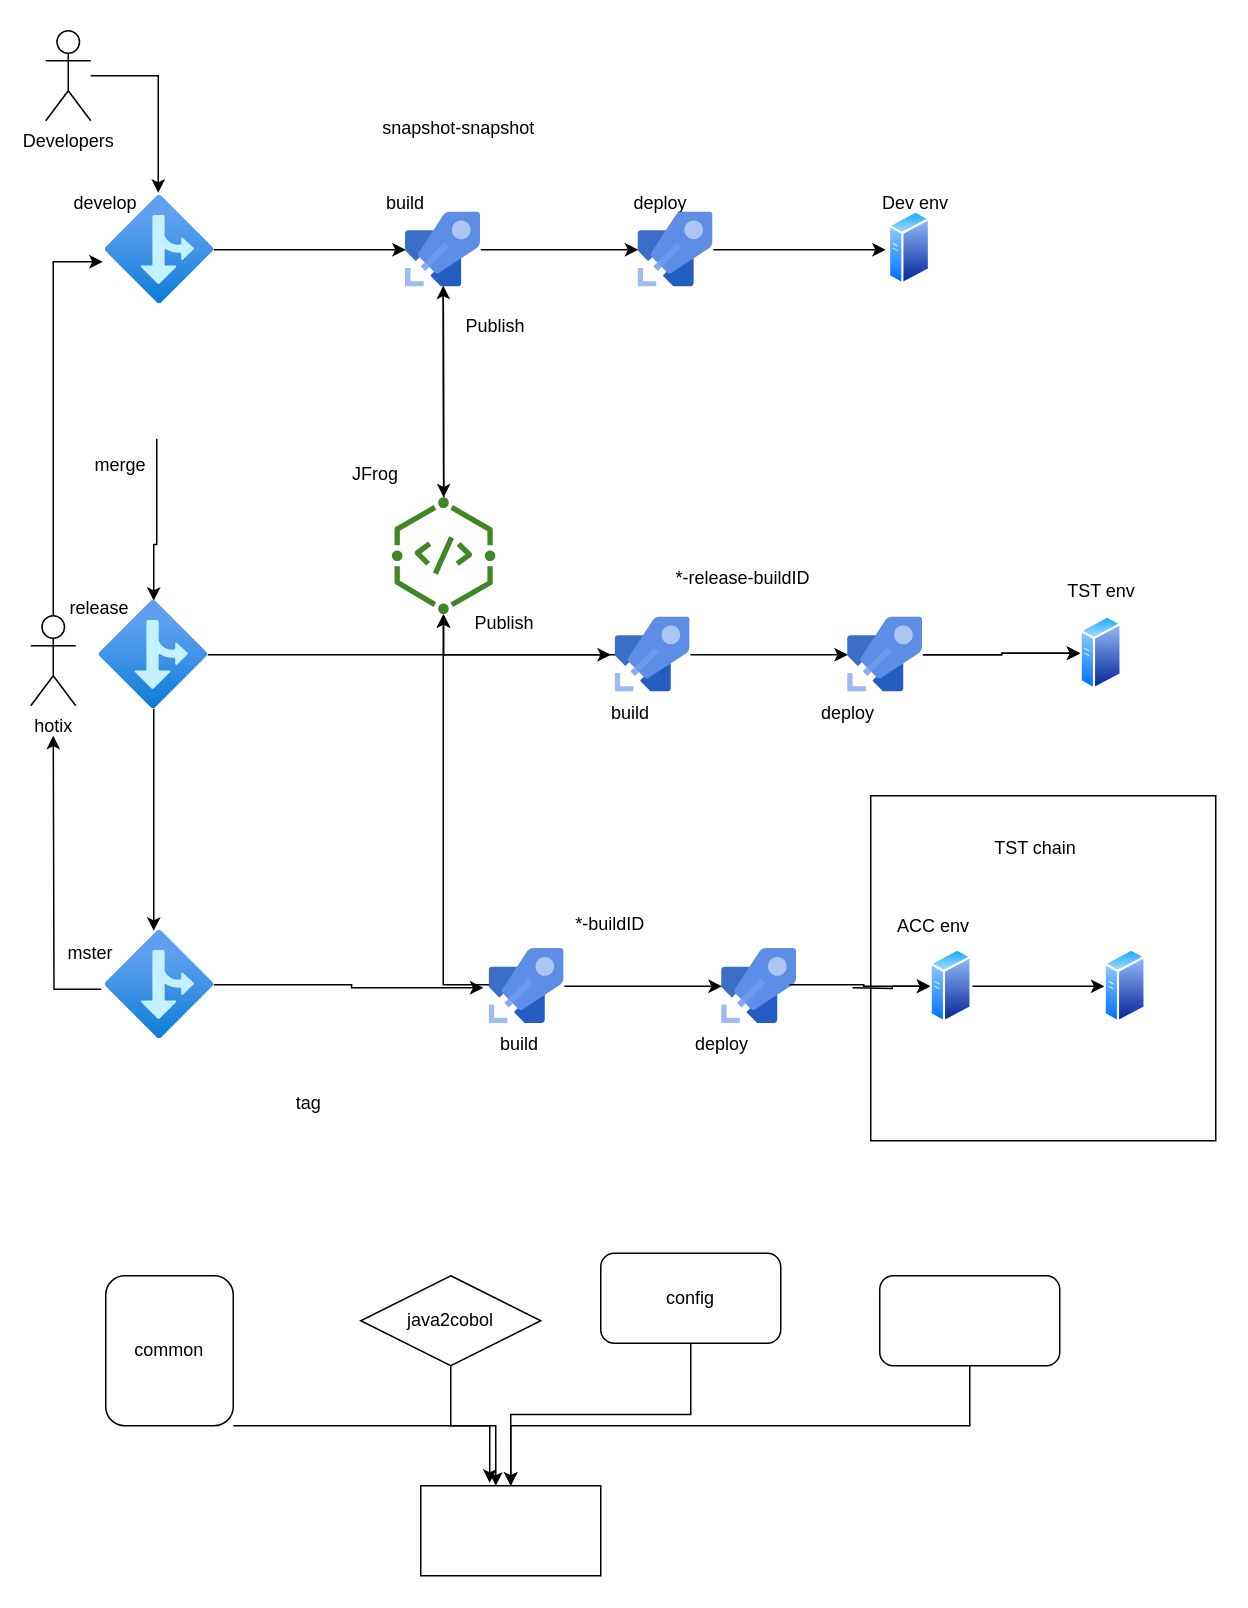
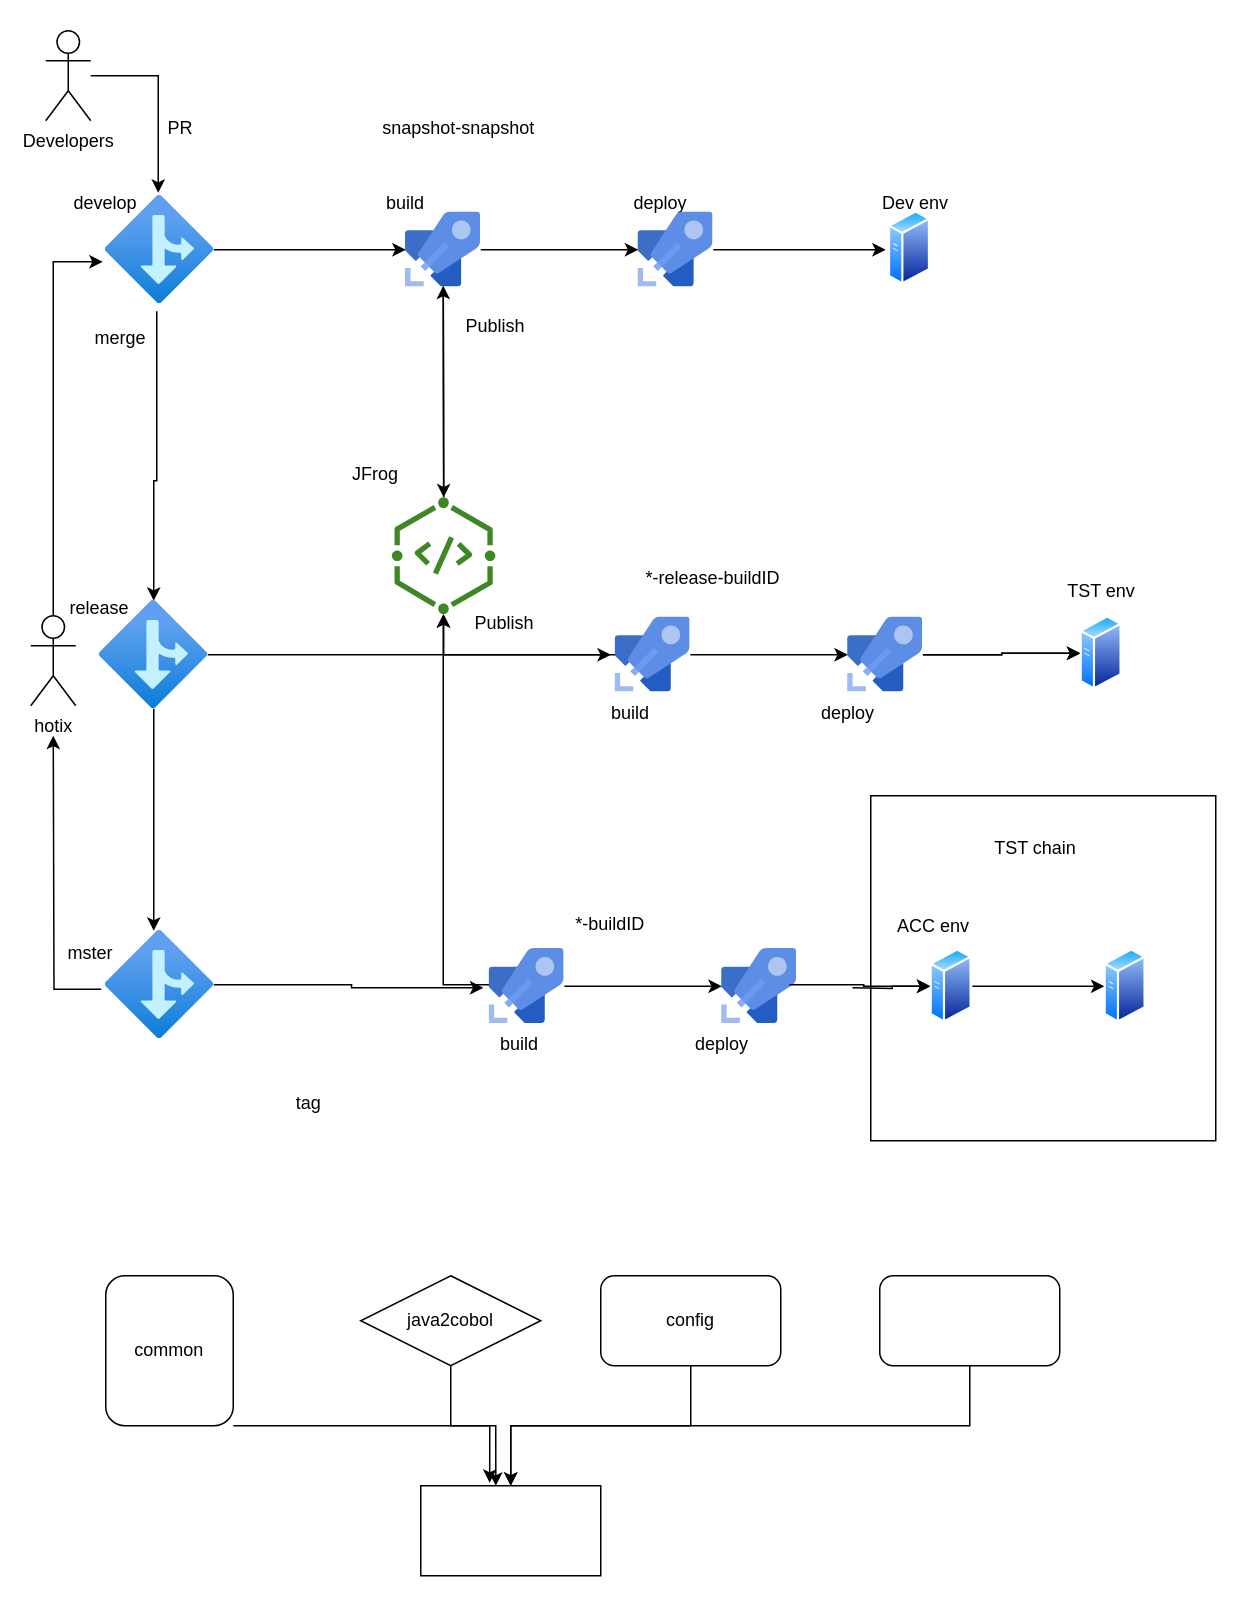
  <mxCell id="0" />
  <mxCell id="1" parent="0" />
  <mxCell id="2" value="" style="edgeStyle=orthogonalEdgeStyle;rounded=0;orthogonalLoop=1;jettySize=auto;html=1;exitX=0.9;exitY=-0.1;exitDx=0;exitDy=0;exitPerimeter=0;" edge="1" parent="1" source="40" target="8"><mxGeometry relative="1" as="geometry"><mxPoint x="106" y="250" as="sourcePoint" /></mxGeometry></mxCell>
  <mxCell id="3" style="edgeStyle=orthogonalEdgeStyle;rounded=0;orthogonalLoop=1;jettySize=auto;html=1;" edge="1" parent="1" source="4" target="20"><mxGeometry relative="1" as="geometry" /></mxCell>
  <mxCell id="4" value="" style="image;aspect=fixed;html=1;points=[];align=center;fontSize=12;image=img/lib/azure2/general/Branch.svg;" vertex="1" parent="1"><mxGeometry x="70" y="130" width="72" height="72" as="geometry" /></mxCell>
  <mxCell id="5" style="edgeStyle=orthogonalEdgeStyle;rounded=0;orthogonalLoop=1;jettySize=auto;html=1;entryX=-0.06;entryY=0.5;entryDx=0;entryDy=0;entryPerimeter=0;" edge="1" parent="1" source="8" target="14"><mxGeometry relative="1" as="geometry" /></mxCell>
  <mxCell id="6" style="edgeStyle=orthogonalEdgeStyle;rounded=0;orthogonalLoop=1;jettySize=auto;html=1;exitX=-0.042;exitY=0.542;exitDx=0;exitDy=0;exitPerimeter=0;" edge="1" parent="1" source="52"><mxGeometry relative="1" as="geometry"><mxPoint x="35" y="490" as="targetPoint" /></mxGeometry></mxCell>
  <mxCell id="7" value="" style="edgeStyle=orthogonalEdgeStyle;rounded=0;orthogonalLoop=1;jettySize=auto;html=1;" edge="1" parent="1" source="8" target="52"><mxGeometry relative="1" as="geometry"><Array as="points"><mxPoint x="102" y="590" /><mxPoint x="102" y="590" /></Array></mxGeometry></mxCell>
  <mxCell id="8" value="" style="image;aspect=fixed;html=1;points=[];align=center;fontSize=12;image=img/lib/azure2/general/Branch.svg;" vertex="1" parent="1"><mxGeometry x="66" y="400" width="72" height="72" as="geometry" /></mxCell>
  <mxCell id="9" value="deploy" style="text;strokeColor=none;align=center;fillColor=none;html=1;verticalAlign=middle;whiteSpace=wrap;rounded=0;" vertex="1" parent="1"><mxGeometry x="410" y="120" width="60" height="30" as="geometry" /></mxCell>
  <mxCell id="10" value="release" style="text;strokeColor=none;align=center;fillColor=none;html=1;verticalAlign=middle;whiteSpace=wrap;rounded=0;" vertex="1" parent="1"><mxGeometry x="36" y="390" width="60" height="30" as="geometry" /></mxCell>
  <mxCell id="11" value="develop" style="text;strokeColor=none;align=center;fillColor=none;html=1;verticalAlign=middle;whiteSpace=wrap;rounded=0;" vertex="1" parent="1"><mxGeometry x="40" y="120" width="60" height="30" as="geometry" /></mxCell>
  <mxCell id="12" value="" style="edgeStyle=orthogonalEdgeStyle;rounded=0;orthogonalLoop=1;jettySize=auto;html=1;" edge="1" parent="1" source="14" target="17"><mxGeometry relative="1" as="geometry"><mxPoint x="524.75" y="436" as="targetPoint" /></mxGeometry></mxCell>
  <mxCell id="13" style="edgeStyle=orthogonalEdgeStyle;rounded=0;orthogonalLoop=1;jettySize=auto;html=1;" edge="1" parent="1" source="14" target="25"><mxGeometry relative="1" as="geometry" /></mxCell>
  <mxCell id="14" value="" style="image;sketch=0;aspect=fixed;html=1;points=[];align=center;fontSize=12;image=img/lib/mscae/Azure_Pipelines.svg;" vertex="1" parent="1"><mxGeometry x="409.75" y="411" width="50" height="50" as="geometry" /></mxCell>
  <mxCell id="15" style="edgeStyle=orthogonalEdgeStyle;rounded=0;orthogonalLoop=1;jettySize=auto;html=1;" edge="1" parent="1" source="16"><mxGeometry relative="1" as="geometry"><mxPoint x="590" y="166" as="targetPoint" /></mxGeometry></mxCell>
  <mxCell id="16" value="" style="image;sketch=0;aspect=fixed;html=1;points=[];align=center;fontSize=12;image=img/lib/mscae/Azure_Pipelines.svg;" vertex="1" parent="1"><mxGeometry x="425" y="141" width="50" height="50" as="geometry" /></mxCell>
  <mxCell id="17" value="" style="image;sketch=0;aspect=fixed;html=1;points=[];align=center;fontSize=12;image=img/lib/mscae/Azure_Pipelines.svg;" vertex="1" parent="1"><mxGeometry x="564.75" y="411" width="50" height="50" as="geometry" /></mxCell>
  <mxCell id="18" style="edgeStyle=orthogonalEdgeStyle;rounded=0;orthogonalLoop=1;jettySize=auto;html=1;entryX=0;entryY=0.5;entryDx=0;entryDy=0;entryPerimeter=0;" edge="1" parent="1" source="20" target="16"><mxGeometry relative="1" as="geometry" /></mxCell>
  <mxCell id="19" style="edgeStyle=orthogonalEdgeStyle;rounded=0;orthogonalLoop=1;jettySize=auto;html=1;" edge="1" parent="1" source="20" target="25"><mxGeometry relative="1" as="geometry" /></mxCell>
  <mxCell id="20" value="" style="image;sketch=0;aspect=fixed;html=1;points=[];align=center;fontSize=12;image=img/lib/mscae/Azure_Pipelines.svg;" vertex="1" parent="1"><mxGeometry x="270" y="141" width="50" height="50" as="geometry" /></mxCell>
  <mxCell id="21" value="deploy" style="text;strokeColor=none;align=center;fillColor=none;html=1;verticalAlign=middle;whiteSpace=wrap;rounded=0;" vertex="1" parent="1"><mxGeometry x="534.75" y="460" width="60" height="30" as="geometry" /></mxCell>
  <mxCell id="22" value="build" style="text;strokeColor=none;align=center;fillColor=none;html=1;verticalAlign=middle;whiteSpace=wrap;rounded=0;" vertex="1" parent="1"><mxGeometry x="240" y="120" width="60" height="30" as="geometry" /></mxCell>
  <mxCell id="23" value="build" style="text;strokeColor=none;align=center;fillColor=none;html=1;verticalAlign=middle;whiteSpace=wrap;rounded=0;" vertex="1" parent="1"><mxGeometry x="389.75" y="460" width="60" height="30" as="geometry" /></mxCell>
  <mxCell id="24" style="edgeStyle=orthogonalEdgeStyle;rounded=0;orthogonalLoop=1;jettySize=auto;html=1;entryX=0.5;entryY=0.98;entryDx=0;entryDy=0;entryPerimeter=0;" edge="1" parent="1" source="25" target="20"><mxGeometry relative="1" as="geometry" /></mxCell>
  <mxCell id="25" value="" style="sketch=0;outlineConnect=0;fontColor=#232F3E;gradientColor=none;fillColor=#3F8624;strokeColor=none;dashed=0;verticalLabelPosition=bottom;verticalAlign=top;align=center;html=1;fontSize=12;fontStyle=0;aspect=fixed;pointerEvents=1;shape=mxgraph.aws4.iot_greengrass_artifact;" vertex="1" parent="1"><mxGeometry x="260.75" y="331" width="69" height="78" as="geometry" /></mxCell>
  <mxCell id="26" value="" style="image;aspect=fixed;perimeter=ellipsePerimeter;html=1;align=center;shadow=0;dashed=0;spacingTop=3;image=img/lib/active_directory/generic_server.svg;" vertex="1" parent="1"><mxGeometry x="592" y="140" width="28.0" height="50" as="geometry" /></mxCell>
  <mxCell id="27" value="Dev env" style="text;strokeColor=none;align=center;fillColor=none;html=1;verticalAlign=middle;whiteSpace=wrap;rounded=0;" vertex="1" parent="1"><mxGeometry x="580" y="120" width="60" height="30" as="geometry" /></mxCell>
  <mxCell id="28" value="JFrog" style="text;strokeColor=none;align=center;fillColor=none;html=1;verticalAlign=middle;whiteSpace=wrap;rounded=0;" vertex="1" parent="1"><mxGeometry x="220" y="301" width="60" height="30" as="geometry" /></mxCell>
  <mxCell id="29" style="edgeStyle=orthogonalEdgeStyle;rounded=0;orthogonalLoop=1;jettySize=auto;html=1;entryX=0.486;entryY=-0.028;entryDx=0;entryDy=0;entryPerimeter=0;" edge="1" parent="1" source="30" target="4"><mxGeometry relative="1" as="geometry" /></mxCell>
  <mxCell id="30" value="Developers" style="shape=umlActor;verticalLabelPosition=bottom;verticalAlign=top;html=1;outlineConnect=0;" vertex="1" parent="1"><mxGeometry x="30" width="30" height="60" as="geometry" y="20" /></mxCell>
  <mxCell id="31" value="snapshot-snapshot" style="text;strokeColor=none;align=center;fillColor=none;html=1;verticalAlign=middle;whiteSpace=wrap;rounded=0;" vertex="1" parent="1"><mxGeometry x="250" y="70" width="110.5" height="30" as="geometry" /></mxCell>
  <mxCell id="32" style="edgeStyle=orthogonalEdgeStyle;rounded=0;orthogonalLoop=1;jettySize=auto;html=1;entryX=-0.028;entryY=0.611;entryDx=0;entryDy=0;entryPerimeter=0;" edge="1" parent="1" source="33" target="4"><mxGeometry relative="1" as="geometry"><Array as="points"><mxPoint x="35" y="174" /></Array></mxGeometry></mxCell>
  <mxCell id="33" value="hotix" style="shape=umlActor;verticalLabelPosition=bottom;verticalAlign=top;html=1;outlineConnect=0;" vertex="1" parent="1"><mxGeometry x="20" y="410" width="30" height="60" as="geometry" /></mxCell>
+ <mxCell id="34" value="PR" style="text;strokeColor=none;align=center;fillColor=none;html=1;verticalAlign=middle;whiteSpace=wrap;rounded=0;" vertex="1" parent="1"><mxGeometry x="90" y="70" width="60" height="30" as="geometry" /></mxCell>
  <mxCell id="35" value="Publish" style="text;strokeColor=none;align=center;fillColor=none;html=1;verticalAlign=middle;whiteSpace=wrap;rounded=0;" vertex="1" parent="1"><mxGeometry x="300" y="202" width="60" height="30" as="geometry" /></mxCell>
  <mxCell id="36" value="" style="edgeStyle=orthogonalEdgeStyle;rounded=0;orthogonalLoop=1;jettySize=auto;html=1;entryX=0;entryY=0.5;entryDx=0;entryDy=0;" edge="1" parent="1" source="17" target="39"><mxGeometry relative="1" as="geometry"><mxPoint x="614.75" y="436" as="sourcePoint" /><mxPoint x="731.75" y="436" as="targetPoint" /></mxGeometry></mxCell>
  <mxCell id="37" value="TST env" style="text;strokeColor=none;align=center;fillColor=none;html=1;verticalAlign=middle;whiteSpace=wrap;rounded=0;" vertex="1" parent="1"><mxGeometry x="703.75" y="379" width="60" height="30" as="geometry" /></mxCell>
  <mxCell id="38" value="" style="edgeStyle=orthogonalEdgeStyle;rounded=0;orthogonalLoop=1;jettySize=auto;html=1;entryX=0;entryY=0.5;entryDx=0;entryDy=0;" edge="1" parent="1" source="17" target="39"><mxGeometry relative="1" as="geometry"><mxPoint x="614.75" y="436" as="sourcePoint" /><mxPoint x="759.75" y="435" as="targetPoint" /></mxGeometry></mxCell>
  <mxCell id="39" value="" style="image;aspect=fixed;perimeter=ellipsePerimeter;html=1;align=center;shadow=0;dashed=0;spacingTop=3;image=img/lib/active_directory/generic_server.svg;" vertex="1" parent="1"><mxGeometry x="719.75" y="410" width="28.0" height="50" as="geometry" /></mxCell>
- <mxCell id="40" value="merge" style="text;strokeColor=none;align=center;fillColor=none;html=1;verticalAlign=middle;whiteSpace=wrap;rounded=0;" vertex="1" parent="1"><mxGeometry x="50" y="295" width="60" height="30" as="geometry" /></mxCell>
+ <mxCell id="40" value="merge" style="text;strokeColor=none;align=center;fillColor=none;html=1;verticalAlign=middle;whiteSpace=wrap;rounded=0;" vertex="1" parent="1"><mxGeometry x="50" y="210" width="60" height="30" as="geometry" /></mxCell>
  <mxCell id="41" value="Publish" style="text;strokeColor=none;align=center;fillColor=none;html=1;verticalAlign=middle;whiteSpace=wrap;rounded=0;" vertex="1" parent="1"><mxGeometry x="305.75" y="400" width="60" height="30" as="geometry" /></mxCell>
  <mxCell id="42" value="" style="rounded=0;whiteSpace=wrap;html=1;" vertex="1" parent="1"><mxGeometry x="280" y="990" width="120" height="60" as="geometry" /></mxCell>
  <mxCell id="43" style="edgeStyle=orthogonalEdgeStyle;rounded=0;orthogonalLoop=1;jettySize=auto;html=1;entryX=0.383;entryY=-0.033;entryDx=0;entryDy=0;entryPerimeter=0;" edge="1" parent="1" source="44" target="42"><mxGeometry relative="1" as="geometry"><Array as="points"><mxPoint x="130" y="950" /><mxPoint x="326" y="950" /></Array></mxGeometry></mxCell>
  <mxCell id="44" value="common" style="rounded=1;whiteSpace=wrap;html=1;" vertex="1" parent="1"><mxGeometry x="70" y="850" width="85" height="100" as="geometry" /></mxCell>
  <mxCell id="45" style="edgeStyle=orthogonalEdgeStyle;rounded=0;orthogonalLoop=1;jettySize=auto;html=1;entryX=0.417;entryY=0;entryDx=0;entryDy=0;entryPerimeter=0;" edge="1" parent="1" source="46" target="42"><mxGeometry relative="1" as="geometry" /></mxCell>
  <mxCell id="46" value="java2cobol" style="rhombus;whiteSpace=wrap;html=1;" vertex="1" parent="1"><mxGeometry x="240" y="850" width="120" height="60" as="geometry" /></mxCell>
  <mxCell id="47" style="edgeStyle=orthogonalEdgeStyle;rounded=0;orthogonalLoop=1;jettySize=auto;html=1;entryX=0.5;entryY=0;entryDx=0;entryDy=0;" edge="1" parent="1" source="48" target="42"><mxGeometry relative="1" as="geometry"><Array as="points"><mxPoint x="646" y="950" /><mxPoint x="340" y="950" /></Array></mxGeometry></mxCell>
  <mxCell id="48" value="" style="rounded=1;whiteSpace=wrap;html=1;" vertex="1" parent="1"><mxGeometry x="586" y="850" width="120" height="60" as="geometry" /></mxCell>
  <mxCell id="49" style="edgeStyle=orthogonalEdgeStyle;rounded=0;orthogonalLoop=1;jettySize=auto;html=1;entryX=0.5;entryY=0;entryDx=0;entryDy=0;" edge="1" parent="1" source="50" target="42"><mxGeometry relative="1" as="geometry" /></mxCell>
- <mxCell id="50" value="config" style="rounded=1;whiteSpace=wrap;html=1;" vertex="1" parent="1"><mxGeometry x="400" y="835" width="120" height="60" as="geometry" /></mxCell>
+ <mxCell id="50" value="config" style="rounded=1;whiteSpace=wrap;html=1;" vertex="1" parent="1"><mxGeometry x="400" y="850" width="120" height="60" as="geometry" /></mxCell>
  <mxCell id="51" value="" style="edgeStyle=orthogonalEdgeStyle;rounded=0;orthogonalLoop=1;jettySize=auto;html=1;entryX=-0.08;entryY=0.52;entryDx=0;entryDy=0;entryPerimeter=0;" edge="1" parent="1" source="52" target="56"><mxGeometry relative="1" as="geometry" /></mxCell>
  <mxCell id="52" value="" style="image;aspect=fixed;html=1;points=[];align=center;fontSize=12;image=img/lib/azure2/general/Branch.svg;" vertex="1" parent="1"><mxGeometry x="70" y="620" width="72" height="72" as="geometry" /></mxCell>
  <mxCell id="53" value="mster" style="text;strokeColor=none;align=center;fillColor=none;html=1;verticalAlign=middle;whiteSpace=wrap;rounded=0;" vertex="1" parent="1"><mxGeometry x="30" y="620" width="60" height="30" as="geometry" /></mxCell>
  <mxCell id="54" value="" style="edgeStyle=orthogonalEdgeStyle;rounded=0;orthogonalLoop=1;jettySize=auto;html=1;" edge="1" parent="1" source="56" target="59"><mxGeometry relative="1" as="geometry"><mxPoint x="440.75" y="657" as="targetPoint" /></mxGeometry></mxCell>
  <mxCell id="55" style="edgeStyle=orthogonalEdgeStyle;rounded=0;orthogonalLoop=1;jettySize=auto;html=1;" edge="1" parent="1" source="56" target="25"><mxGeometry relative="1" as="geometry"><mxPoint x="260" y="410" as="targetPoint" /><Array as="points"><mxPoint x="295" y="656" /></Array></mxGeometry></mxCell>
  <mxCell id="56" value="" style="image;sketch=0;aspect=fixed;html=1;points=[];align=center;fontSize=12;image=img/lib/mscae/Azure_Pipelines.svg;" vertex="1" parent="1"><mxGeometry x="325.75" y="632" width="50" height="50" as="geometry" /></mxCell>
  <mxCell id="57" style="edgeStyle=orthogonalEdgeStyle;rounded=0;orthogonalLoop=1;jettySize=auto;html=1;entryX=0;entryY=0.5;entryDx=0;entryDy=0;" edge="1" parent="1" source="65" target="62"><mxGeometry relative="1" as="geometry" /></mxCell>
  <mxCell id="58" style="edgeStyle=orthogonalEdgeStyle;rounded=0;orthogonalLoop=1;jettySize=auto;html=1;entryX=0;entryY=0.5;entryDx=0;entryDy=0;" edge="1" parent="1" target="65"><mxGeometry relative="1" as="geometry"><mxPoint x="567.75" y="658" as="sourcePoint" /></mxGeometry></mxCell>
  <mxCell id="59" value="" style="image;sketch=0;aspect=fixed;html=1;points=[];align=center;fontSize=12;image=img/lib/mscae/Azure_Pipelines.svg;" vertex="1" parent="1"><mxGeometry x="480.75" y="632" width="50" height="50" as="geometry" /></mxCell>
  <mxCell id="60" value="deploy" style="text;strokeColor=none;align=center;fillColor=none;html=1;verticalAlign=middle;whiteSpace=wrap;rounded=0;" vertex="1" parent="1"><mxGeometry x="450.75" y="681" width="60" height="30" as="geometry" /></mxCell>
  <mxCell id="61" value="build" style="text;strokeColor=none;align=center;fillColor=none;html=1;verticalAlign=middle;whiteSpace=wrap;rounded=0;" vertex="1" parent="1"><mxGeometry x="325.75" y="681" width="40" height="30" as="geometry" /></mxCell>
  <mxCell id="62" value="" style="image;aspect=fixed;perimeter=ellipsePerimeter;html=1;align=center;shadow=0;dashed=0;spacingTop=3;image=img/lib/active_directory/generic_server.svg;" vertex="1" parent="1"><mxGeometry x="735.75" y="632" width="28.0" height="50" as="geometry" /></mxCell>
  <mxCell id="63" value="ACC env" style="text;strokeColor=none;align=center;fillColor=none;html=1;verticalAlign=middle;whiteSpace=wrap;rounded=0;" vertex="1" parent="1"><mxGeometry x="591.75" y="602" width="60" height="30" as="geometry" /></mxCell>
  <mxCell id="64" value="" style="edgeStyle=orthogonalEdgeStyle;rounded=0;orthogonalLoop=1;jettySize=auto;html=1;entryX=0;entryY=0.5;entryDx=0;entryDy=0;exitX=0.9;exitY=0.48;exitDx=0;exitDy=0;exitPerimeter=0;" edge="1" parent="1" source="59" target="65"><mxGeometry relative="1" as="geometry"><mxPoint x="623.75" y="657" as="sourcePoint" /><mxPoint x="775.75" y="656" as="targetPoint" /></mxGeometry></mxCell>
  <mxCell id="65" value="" style="image;aspect=fixed;perimeter=ellipsePerimeter;html=1;align=center;shadow=0;dashed=0;spacingTop=3;image=img/lib/active_directory/generic_server.svg;" vertex="1" parent="1"><mxGeometry x="619.75" y="632" width="28.0" height="50" as="geometry" /></mxCell>
  <mxCell id="66" value="*-buildID" style="text;strokeColor=none;align=center;fillColor=none;html=1;verticalAlign=middle;whiteSpace=wrap;rounded=0;" vertex="1" parent="1"><mxGeometry x="350.5" y="601" width="110.5" height="30" as="geometry" /></mxCell>
  <mxCell id="67" value="" style="whiteSpace=wrap;html=1;aspect=fixed;fillColor=none;" vertex="1" parent="1"><mxGeometry x="580" y="530" width="230" height="230" as="geometry" /></mxCell>
- <mxCell id="68" value="*-release-buildID" style="text;strokeColor=none;align=center;fillColor=none;html=1;verticalAlign=middle;whiteSpace=wrap;rounded=0;" vertex="1" parent="1"><mxGeometry x="445" y="370" width="100" height="30" as="geometry" /></mxCell>
+ <mxCell id="68" value="*-release-buildID" style="text;strokeColor=none;align=center;fillColor=none;html=1;verticalAlign=middle;whiteSpace=wrap;rounded=0;" vertex="1" parent="1"><mxGeometry x="425" y="370" width="100" height="30" as="geometry" /></mxCell>
  <mxCell id="69" value="tag" style="text;strokeColor=none;align=center;fillColor=none;html=1;verticalAlign=middle;whiteSpace=wrap;rounded=0;" vertex="1" parent="1"><mxGeometry x="150" y="720" width="110.5" height="30" as="geometry" /></mxCell>
  <mxCell id="70" value="TST chain" style="text;strokeColor=none;align=center;fillColor=none;html=1;verticalAlign=middle;whiteSpace=wrap;rounded=0;" vertex="1" parent="1"><mxGeometry x="659.75" y="550" width="60" height="30" as="geometry" /></mxCell>
